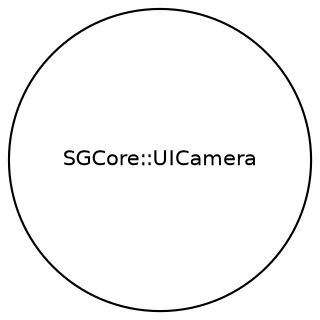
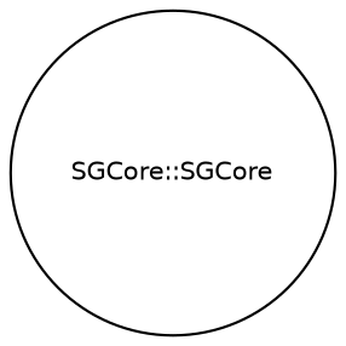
  digraph {
    rankdir=LR
-   n1 [color=black fillcolor=white fontname=Helvetica fontsize=10 height=0.2 label="SGCore::UICamera" shape=circle style=filled width=0.4]
+   n1 [color=black fillcolor=white fontname=Helvetica fontsize=10 height=0.2 label="SGCore::SGCore" shape=circle style=filled width=0.4]
  }
